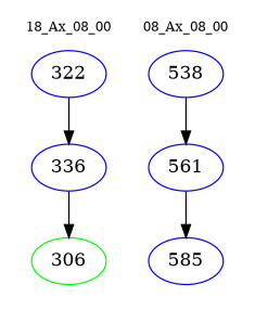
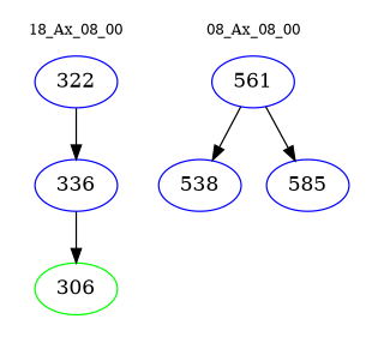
  digraph {
    node [color=blue]
    edge [color=black]
    n1 [label=322]
    n2 [color=green label=306]
    n3 [label=336]
    n4 [label=561]
    n5 [label=538]
    n6 [label=585]
    subgraph cluster_1 {
      color=white
      fontsize=10
      label="18_Ax_08_00"
      n1
      n2
      n3
    }
    subgraph cluster_2 {
      color=white
      fontsize=10
      label="08_Ax_08_00"
      n4
      n5
      n6
    }
    n1 -> n3
    n3 -> n2
-   n5 -> n4
+   n4 -> n5
    n4 -> n6
  }
